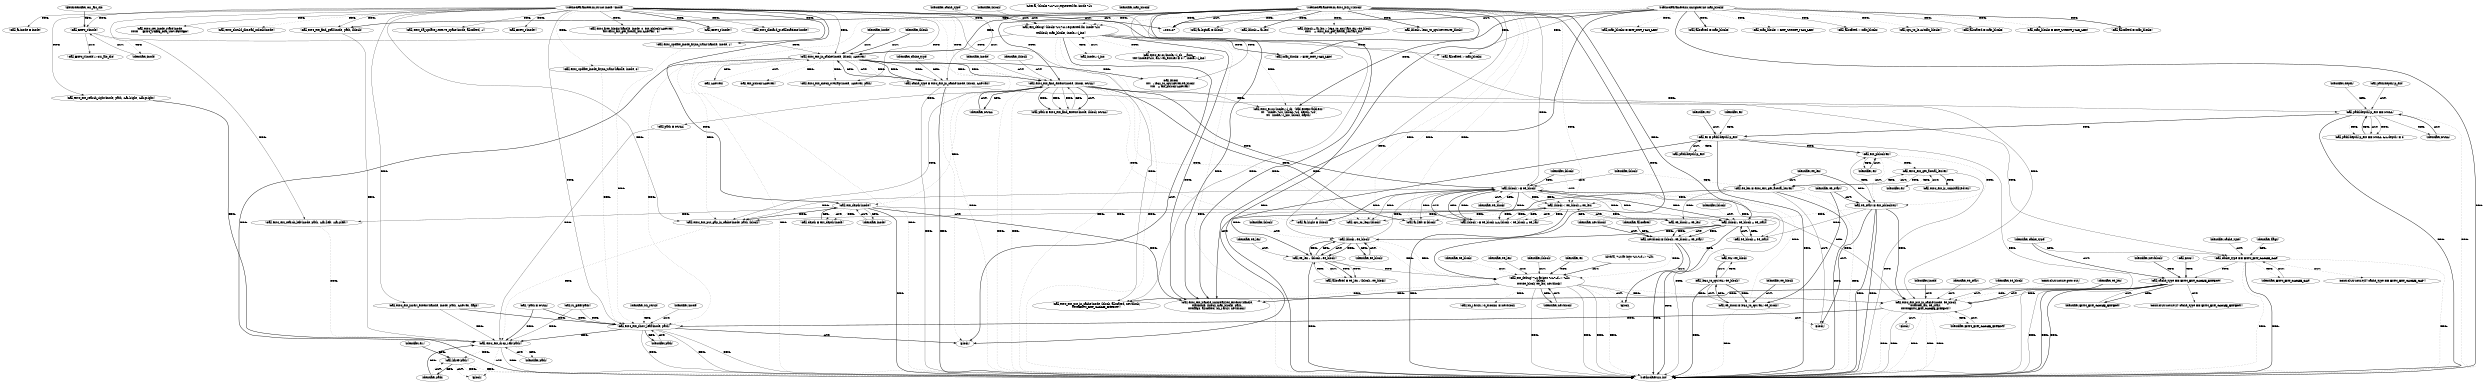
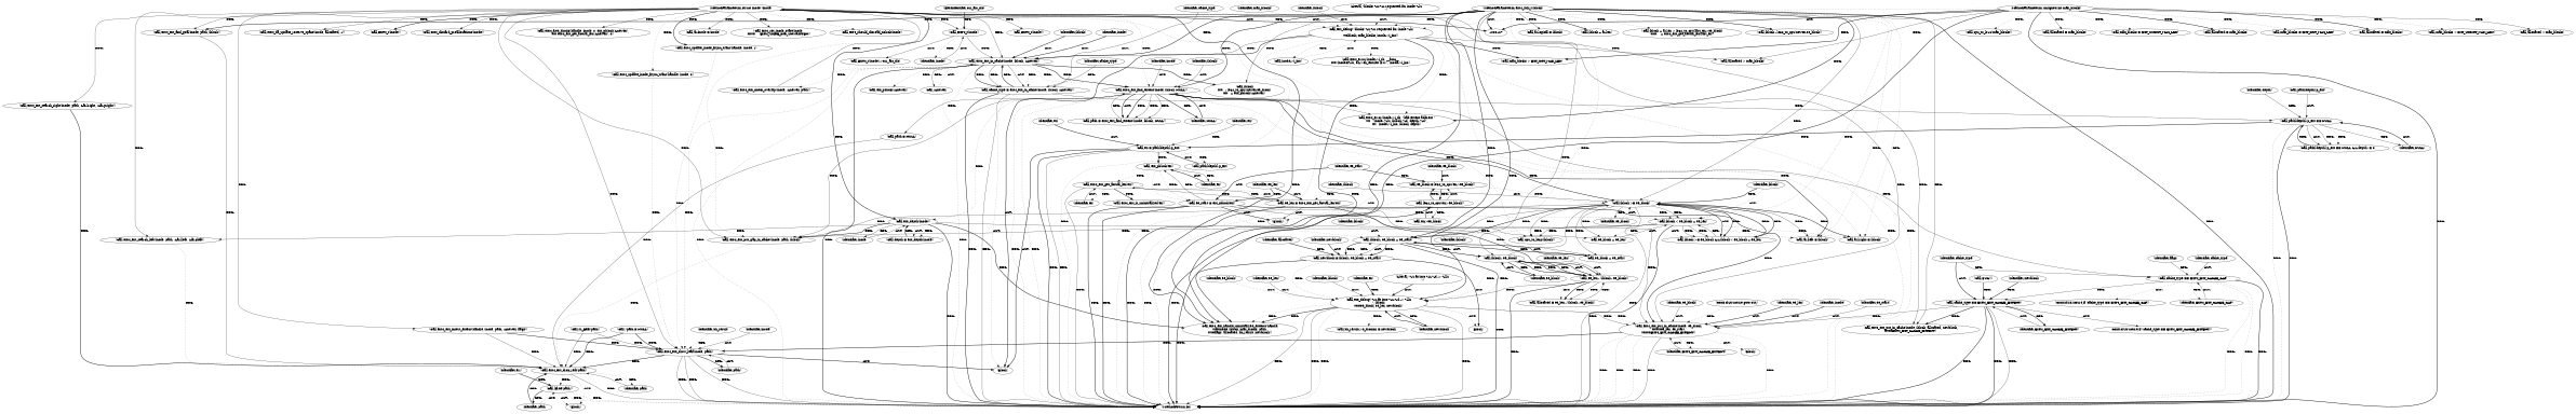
  digraph {
    edge [style=bold]
    n1 [label="(Call,ext4_ext_put_in_cache(inode, ee_block,\n\t\t\t\t\t\t\tee_len, ee_start,\n\t\t\t\t\t\t\tEXT4_EXT_CACHE_EXTENT))"]
    n2 [label="(Call,ext4_ext_show_leaf(inode, path))"]
    n3 [label="(Block,)"]
    n4 [label="(MethodReturn,int)"]
    n5 [label="(Identifier,EXT4_EXT_CACHE_EXTENT)"]
    n6 [label="(Block,)"]
    n7 [label="(Call,ext4_ext_drop_refs(path))"]
    n8 [label="(Identifier,path)"]
    n9 [label="(Call,ext_depth(inode))"]
    n10 [label="(Call,ext4_ext_handle_uninitialized_extents(handle,\n\t\t\t\t\tinode, iblock, max_blocks, path,\n\t\t\t\t\tflags, allocated, bh_result, newblock))"]
    n11 [label="(Identifier,inode)"]
    n12 [label="(Call,ext4_ext_search_left(inode, path, &ar.lleft, &ar.pleft))"]
    n13 [label="(Call,depth = ext_depth(inode))"]
    n14 [label="(Call,ext4_ext_put_gap_in_cache(inode, path, iblock))"]
    n15 [label="(Call,ext4_ext_find_extent(inode, iblock, NULL))"]
    n16 [label="(Call,iblock >= ee_block)"]
    n17 [label="(Call,path[depth].p_ext == NULL)"]
    n18 [label="(Identifier,NULL)"]
    n19 [label="(Call,ar.lleft = iblock)"]
    n20 [label="(Call,ext4_error(inode->i_sb, \"bad extent address \"\n\t\t\t   \"inode: %lu, iblock: %d, depth: %d\",\n\t\t\t   inode->i_ino, iblock, depth))"]
    n21 [label="(Call,ar.lright = iblock)"]
    n22 [label="(Call,path = ext4_ext_find_extent(inode, iblock, NULL))"]
    n23 [label="(Call,cpu_to_le32(iblock))"]
    n24 [label="(Call,path = NULL)"]
    n25 [label="(Call,iblock - ee_block + ee_start)"]
    n26 [label="(Call,iblock < ee_block + ee_len)"]
    n27 [label="(Call,ee_block + ee_start)"]
    n28 [label="(Call,ee_block + ee_len)"]
    n29 [label="(Call,iblock >= ee_block && iblock < ee_block + ee_len)"]
    n30 [label="(Identifier,ee_block)"]
    n31 [label="(Call,ex = path[depth].p_ext)"]
    n32 [label="(Call,path[depth].p_ext == NULL && depth != 0)"]
    n33 [label="(Identifier,NULL)"]
    n34 [label="(Call,ext4_ext_in_cache(inode, iblock, &newex))"]
    n35 [label="(Call,cache_type = ext4_ext_in_cache(inode, iblock, &newex))"]
    n36 [label="(Call,iblock\n\t\t\t\t   - le32_to_cpu(newex.ee_block)\n\t\t\t\t   + ext_pblock(&newex))"]
    n37 [label="(Call,ext4_ext_check_overlap(inode, &newex, path))"]
    n38 [label="(Call,ext_pblock(&newex))"]
    n39 [label="(Call,&newex)"]
    n40 [label="(Call,cache_type == EXT4_EXT_CACHE_GAP)"]
    n41 [label="(Call,EXT4_I(inode))"]
    n42 [label="(Identifier,inode)"]
    n43 [label="(Call,EXT4_I(inode)->cur_aio_dio)"]
    n44 [label="(MethodParameterIn,struct inode *inode)"]
    n45 [label="(Call,ar.inode = inode)"]
    n46 [label="(Call,ext4_set_inode_state(inode,\n \t\t\t\t\t\t     EXT4_STATE_DIO_UNWRITTEN))"]
    n47 [label="(Call,ext4_should_dioread_nolock(inode))"]
    n48 [label="(Call,ext4_ext_find_goal(inode, path, iblock))"]
    n49 [label="(Call,ext4_update_inode_fsync_trans(handle, inode, 1))"]
    n50 [label="(Call,EXT4_I(inode))"]
    n51 [label="(Call,ext4_free_blocks(handle, inode, 0, ext_pblock(&newex),\n\t\t\t\t ext4_ext_get_actual_len(&newex), 0))"]
    n52 [label="(Call,ext4_da_update_reserve_space(inode, allocated, 1))"]
    n53 [label="(Call,ext4_ext_put_in_cache(inode, iblock, allocated, newblock,\n\t\t\t\t\t\tEXT4_EXT_CACHE_EXTENT))"]
    n54 [label="(Call,EXT4_I(inode))"]
    n55 [label="(Call,ext4_discard_preallocations(inode))"]
    n56 [label="(Call,ext4_ext_insert_extent(handle, inode, path, &newex, flags))"]
    n57 [label="(Call,ext4_update_inode_fsync_trans(handle, inode, 0))"]
    n58 [label="(Call,ext4_ext_search_right(inode, path, &ar.lright, &ar.pright))"]
    1000127
    n60 [label="(Call,ext_debug(\"blocks %u/%u requested for inode %lu\n\",\n\t\t\tiblock, max_blocks, inode->i_ino))"]
    n61 [label="(Call,allocated > max_blocks)"]
    n62 [label="(Call,inode->i_ino)"]
    n63 [label="(Call,max_blocks > EXT_INIT_MAX_LEN)"]
    n64 [label="(Call,ext4_error(inode->i_sb, __func__,\n\t\t\t\t\"inode#%lu, eh->eh_entries = 0!\", inode->i_ino))"]
    n65 [label="(MethodParameterIn,ext4_lblk_t iblock)"]
    n66 [label="(Call,ext_debug(\"%u fit into %u:%d -> %llu\n\", iblock,\n\t\t\t\t\tee_block, ee_len, newblock))"]
    n67 [label="(Call,iblock - ee_block)"]
    n68 [label="(Call,ar.logical = iblock)"]
    n69 [label="(Call,iblock + ar.len)"]
    n70 [label="(Call,iblock + ar.len > le32_to_cpu(last_ex->ee_block)\n\t\t\t\t\t    + ext4_ext_get_actual_len(last_ex))"]
    n71 [label="(Call,iblock - le32_to_cpu(newex.ee_block))"]
    n72 [label="(Call,bh_result->b_blocknr = newblock)"]
    n73 [label="(Block,)"]
    n74 [label="(Identifier,newblock)"]
    n75 [label="(Call,ee_len - (iblock - ee_block))"]
    n76 [label="(Identifier,ee_block)"]
    n77 [label="(Call,newblock = iblock - ee_block + ee_start)"]
    n78 [label="(MethodParameterIn,unsigned int max_blocks)"]
    n79 [label="(Call,max_blocks = EXT_UNINIT_MAX_LEN)"]
    n80 [label="(Call,allocated = max_blocks)"]
    n81 [label="(Call,max_blocks = EXT_INIT_MAX_LEN)"]
    n82 [label="(Call,allocated = max_blocks)"]
    n83 [label="(Call,max_blocks > EXT_UNINIT_MAX_LEN)"]
    n84 [label="(Call,allocated > max_blocks)"]
    n85 [label="(Call,cpu_to_le16(max_blocks))"]
    n86 [label="(Call,allocated = max_blocks)"]
    n87 [label="(Call,allocated = ee_len - (iblock - ee_block))"]
    n88 [label="(Call,ee_block = le32_to_cpu(ex->ee_block))"]
    n89 [label="(Call,le32_to_cpu(ex->ee_block))"]
    n90 [label="(Block,)"]
    n91 [label="(Call,ex->ee_block)"]
    n92 [label="(Call,ee_len = ext4_ext_get_actual_len(ex))"]
    n93 [label="(Call,ext4_ext_get_actual_len(ex))"]
    n94 [label="(Identifier,ex)"]
    n95 [label="(Call,ext4_ext_is_uninitialized(ex))"]
    n96 [label="(Call,ext_pblock(ex))"]
    n97 [label="(Call,ee_start = ext_pblock(ex))"]
    n98 [label="(Identifier,ex)"]
    n99 [label="(Call,path[depth].p_ext)"]
    n100 [label="(Call,cache_type == EXT4_EXT_CACHE_EXTENT)"]
    n101 [label="(ControlStructure,if (cache_type == EXT4_EXT_CACHE_EXTENT))"]
    n102 [label="(Identifier,EXT4_EXT_CACHE_EXTENT)"]
    n103 [label="(Identifier,EXT4_EXT_CACHE_GAP)"]
    n104 [label="(ControlStructure,if (cache_type == EXT4_EXT_CACHE_GAP))"]
    n105 [label="(Call,kfree(path))"]
    n106 [label="(Block,)"]
    n107 [label="(Identifier,path)"]
    n108 [label="(Identifier,path)"]
    n109 [label="(Identifier,depth)"]
    n110 [label="(Identifier,bh_result)"]
    n111 [label="(Identifier,iblock)"]
    n112 [label="(Identifier,ex)"]
    n113 [label="(Identifier,iblock)"]
    n114 [label="(Identifier,ee_block)"]
    n115 [label="(Identifier,allocated)"]
    n116 [label="(FieldIdentifier,cur_aio_dio)"]
    n117 [label="(Identifier,ee_start)"]
    n118 [label="(Identifier,ee_len)"]
    n119 [label="(Identifier,err)"]
    n120 [label="(Identifier,cache_type)"]
    n121 [label="(Identifier,newblock)"]
    n122 [label="(ControlStructure,goto out;)"]
    n123 [label="(Identifier,ee_block)"]
    n124 [label="(Identifier,inode)"]
    n125 [label="(Call,BUG())"]
    n126 [label="(Call,*path = NULL)"]
    n127 [label="(Identifier,ee_len)"]
    n128 [label="(Identifier,inode)"]
    n129 [label="(Identifier,inode)"]
    n130 [label="(Identifier,iblock)"]
    n131 [label="(Identifier,ee_len)"]
    n132 [label="(Identifier,max_blocks)"]
    n133 [label="(Identifier,iblock)"]
    n134 [label="(Identifier,ex)"]
    n135 [label="(Identifier,ee_start)"]
    n136 [label="(Identifier,newblock)"]
    n137 [label="(Identifier,cache_type)"]
    n138 [label="(Identifier,ee_block)"]
    n139 [label="(Identifier,iblock)"]
    n140 [label="(Call,IS_ERR(path))"]
    n141 [label="(Identifier,iblock)"]
    n142 [label="(Identifier,cache_type)"]
    n143 [label="(Identifier,iblock)"]
    n144 [label="(Identifier,cache_type)"]
    n145 [label="(Identifier,inode)"]
    n146 [label="(Identifier,ee_len)"]
    n147 [label="(Literal,\"%u fit into %u:%d -> %llu\n\")"]
    n148 [label="(Literal,\"blocks %u/%u requested for inode %lu\n\")"]
    n149 [label="(Identifier,ex)"]
    n150 [label="(Identifier,flags)"]
    n151 [label="(Call,path[depth].p_ext)"]
    n152 [label="(Identifier,iblock)"]
    n1 -> n2 [label="DDG: "]
    n1 -> n3 [label="AST: " style=dotted]
    n1 -> n4 [label="DDG: " style=solid]
    n1 -> n4 [label="DDG: " style=dotted]
    n1 -> n4 [label="DDG: " style=dotted]
    n1 -> n4 [label="DDG: " style=dotted]
    n1 -> n4 [label="DDG: " style=dotted]
    n1 -> n5 [label="CFG: " style=dotted]
    n2 -> n4 [label="DDG: " style=solid]
    n2 -> n4 [label="DDG: " style=solid]
    n2 -> n4 [label="DDG: " style=solid]
    n2 -> n6 [label="AST: "]
    n2 -> n7 [label="DDG: "]
    n2 -> n8 [label="CFG: "]
    n5 -> n1 [label="AST: " style=solid]
    n7 -> n4 [label="DDG: " style=solid]
    n7 -> n105 [label="DDG: " style=dotted]
    n7 -> n106 [label="AST: " style=dotted]
    n7 -> n107 [label="CFG: " style=dotted]
    n8 -> n2 [label="AST: " style=solid]
    n9 -> n1 [label="DDG: " style=solid]
    n9 -> n4 [label="DDG: "]
    n9 -> n10 [label="DDG: "]
    n9 -> n11 [label="CFG: " style=solid]
    n9 -> n12 [label="DDG: " style=solid]
    n9 -> n13 [label="AST: " style=dotted]
    n9 -> n13 [label="DDG: " style=dotted]
    n9 -> n14 [label="DDG: "]
    n11 -> n9 [label="AST: " style=solid]
    n12 -> n7 [label="DDG: " style=dotted]
    n13 -> n9 [label="CFG: "]
    n14 -> n7 [label="DDG: " style=dotted]
    n15 -> n4 [label="DDG: " style=dotted]
    n15 -> n4 [label="DDG: " style=dotted]
    n15 -> n9 [label="DDG: " style=dotted]
    n15 -> n14 [label="DDG: " style=solid]
    n15 -> n16 [label="DDG: "]
    n15 -> n17 [label="DDG: " style=solid]
    n15 -> n18 [label="CFG: "]
    n15 -> n19 [label="DDG: "]
    n15 -> n20 [label="DDG: " style=solid]
    n15 -> n21 [label="DDG: " style=dotted]
    n15 -> n22 [label="AST: "]
    n15 -> n22 [label="DDG: "]
    n15 -> n22 [label="DDG: " style=solid]
    n15 -> n22 [label="DDG: " style=solid]
    n15 -> n23 [label="DDG: " style=dotted]
    n15 -> n24 [label="DDG: " style=solid]
    n16 -> n4 [label="DDG: " style=solid]
    n16 -> n14 [label="DDG: " style=solid]
    n16 -> n19 [label="DDG: " style=solid]
    n16 -> n21 [label="DDG: "]
    n16 -> n23 [label="DDG: " style=solid]
    n16 -> n25 [label="DDG: "]
    n16 -> n25 [label="DDG: " style=solid]
    n16 -> n26 [label="DDG: " style=dotted]
    n16 -> n26 [label="DDG: " style=solid]
    n16 -> n27 [label="DDG: " style=solid]
    n16 -> n28 [label="DDG: " style=solid]
    n16 -> n29 [label="AST: "]
    n16 -> n29 [label="DDG: "]
    n16 -> n29 [label="DDG: "]
    n16 -> n30 [label="CFG: " style=solid]
    n17 -> n4 [label="DDG: "]
    n17 -> n4 [label="DDG: " style=dotted]
    n17 -> n31 [label="DDG: "]
    n17 -> n32 [label="AST: " style=solid]
    n17 -> n32 [label="DDG: " style=solid]
    n17 -> n32 [label="DDG: " style=dotted]
    n17 -> n33 [label="CFG: " style=solid]
    n18 -> n15 [label="AST: "]
    n22 -> n15 [label="CFG: " style=solid]
    n24 -> n7 [label="DDG: " style=solid]
    n25 -> n4 [label="DDG: "]
    n25 -> n27 [label="CFG: "]
    n25 -> n67 [label="DDG: "]
    n25 -> n77 [label="AST: " style=solid]
    n25 -> n77 [label="DDG: "]
    n25 -> n77 [label="DDG: "]
    n26 -> n4 [label="DDG: "]
    n26 -> n14 [label="DDG: " style=solid]
    n26 -> n19 [label="DDG: " style=dotted]
    n26 -> n21 [label="DDG: " style=dotted]
    n26 -> n23 [label="DDG: " style=solid]
    n26 -> n25 [label="DDG: " style=dotted]
    n26 -> n28 [label="CFG: " style=dotted]
    n26 -> n29 [label="AST: " style=dotted]
    n26 -> n29 [label="DDG: " style=solid]
    n26 -> n29 [label="DDG: " style=solid]
    n27 -> n25 [label="AST: "]
    n28 -> n26 [label="AST: " style=solid]
    n29 -> n16 [label="CFG: "]
    n29 -> n26 [label="CFG: " style=solid]
    n30 -> n16 [label="AST: " style=dotted]
    n31 -> n4 [label="DDG: " style=solid]
    n31 -> n4 [label="DDG: "]
    n31 -> n6 [label="AST: "]
    n31 -> n96 [label="DDG: "]
    n31 -> n99 [label="CFG: " style=dotted]
    n32 -> n17 [label="CFG: "]
    n33 -> n17 [label="AST: "]
    n34 -> n2 [label="DDG: " style=dotted]
    n34 -> n4 [label="DDG: " style=dotted]
    n34 -> n4 [label="DDG: "]
    n34 -> n4 [label="DDG: " style=dotted]
    n34 -> n15 [label="DDG: "]
    n34 -> n15 [label="DDG: " style=dotted]
    n34 -> n35 [label="AST: " style=solid]
    n34 -> n35 [label="DDG: " style=dotted]
    n34 -> n35 [label="DDG: "]
    n34 -> n35 [label="DDG: " style=solid]
    n34 -> n36 [label="DDG: "]
    n34 -> n37 [label="DDG: " style=dotted]
    n34 -> n38 [label="DDG: " style=dotted]
    n34 -> n39 [label="CFG: " style=solid]
    n35 -> n4 [label="DDG: "]
    n35 -> n4 [label="DDG: " style=solid]
    n35 -> n6 [label="AST: " style=dotted]
    n35 -> n34 [label="CFG: "]
    n35 -> n40 [label="DDG: " style=solid]
    n39 -> n34 [label="AST: " style=dotted]
    n40 -> n4 [label="DDG: "]
    n40 -> n4 [label="DDG: " style=dotted]
    n40 -> n4 [label="DDG: " style=dotted]
    n40 -> n100 [label="DDG: " style=solid]
    n40 -> n103 [label="CFG: " style=dotted]
    n40 -> n104 [label="AST: " style=dotted]
    n41 -> n34 [label="DDG: " style=solid]
    n41 -> n42 [label="CFG: " style=dotted]
    n41 -> n43 [label="AST: " style=solid]
    n42 -> n41 [label="AST: " style=solid]
    n44 -> n1 [label="DDG: " style=solid]
    n44 -> n2 [label="DDG: " style=solid]
    n44 -> n4 [label="DDG: " style=dotted]
    n44 -> n9 [label="DDG: "]
    n44 -> n10 [label="DDG: "]
    n44 -> n12 [label="DDG: " style=solid]
    n44 -> n14 [label="DDG: " style=solid]
    n44 -> n15 [label="DDG: " style=dotted]
    n44 -> n34 [label="DDG: " style=solid]
-   n44 -> n37 [label="DDG: " style=solid]
+   n37 -> n44 [label="DDG: " style=solid]
    n44 -> n41 [label="DDG: " style=solid]
    n44 -> n45 [label="DDG: " style=solid]
    n44 -> n46 [label="DDG: " style=solid]
    n44 -> n47 [label="DDG: " style=dotted]
    n44 -> n48 [label="DDG: " style=solid]
    n44 -> n49 [label="DDG: "]
    n44 -> n50 [label="DDG: " style=solid]
    n44 -> n51 [label="DDG: " style=solid]
    n44 -> n52 [label="DDG: " style=solid]
    n44 -> n53 [label="DDG: " style=solid]
    n44 -> n54 [label="DDG: "]
    n44 -> n55 [label="DDG: " style=solid]
    n44 -> n56 [label="DDG: " style=solid]
    n44 -> n57 [label="DDG: " style=dotted]
    n44 -> n58 [label="DDG: " style=solid]
    n44 -> 1000127 [label="AST: "]
    n48 -> n7 [label="DDG: " style=solid]
    n49 -> n2 [label="DDG: " style=dotted]
    n56 -> n2 [label="DDG: "]
    n56 -> n7 [label="DDG: " style=solid]
    n57 -> n2 [label="DDG: " style=dotted]
    n58 -> n7 [label="DDG: "]
    n60 -> n4 [label="DDG: " style=dotted]
    n60 -> n4 [label="DDG: " style=dotted]
    n60 -> n4 [label="DDG: " style=dotted]
    n60 -> n6 [label="AST: "]
    n60 -> n10 [label="DDG: "]
    n60 -> n20 [label="DDG: " style=dotted]
    n60 -> n34 [label="DDG: " style=solid]
    n60 -> n61 [label="DDG: " style=solid]
    n60 -> n62 [label="CFG: " style=dotted]
    n60 -> n63 [label="DDG: "]
    n60 -> n64 [label="DDG: " style=dotted]
    n62 -> n60 [label="AST: " style=dotted]
    n65 -> n4 [label="DDG: "]
    n65 -> n10 [label="DDG: "]
    n65 -> n14 [label="DDG: " style=dotted]
    n65 -> n15 [label="DDG: "]
    n65 -> n16 [label="DDG: " style=solid]
    n65 -> n19 [label="DDG: " style=dotted]
    n65 -> n20 [label="DDG: "]
-   n65 -> n21 [label="DDG: " style=dotted]
+   n65 -> n21 [label="CFG: " style=dotted]
    n65 -> n23 [label="DDG: " style=dotted]
    n65 -> n25 [label="DDG: "]
    n65 -> n26 [label="DDG: " style=dotted]
    n65 -> n34 [label="DDG: "]
    n65 -> n36 [label="DDG: " style=solid]
    n65 -> n48 [label="DDG: "]
    n65 -> n53 [label="DDG: " style=solid]
    n65 -> 1000127 [label="AST: "]
    n65 -> n60 [label="DDG: " style=dotted]
    n65 -> n66 [label="DDG: "]
    n65 -> n67 [label="DDG: " style=solid]
    n65 -> n68 [label="DDG: " style=solid]
    n65 -> n69 [label="DDG: "]
    n65 -> n70 [label="DDG: " style=dotted]
    n65 -> n71 [label="DDG: "]
    n66 -> n1 [label="DDG: " style=solid]
    n66 -> n1 [label="DDG: " style=dotted]
    n66 -> n4 [label="DDG: " style=solid]
    n66 -> n4 [label="DDG: " style=solid]
    n66 -> n4 [label="DDG: " style=dotted]
    n66 -> n4 [label="DDG: " style=solid]
    n66 -> n10 [label="DDG: "]
    n66 -> n10 [label="DDG: " style=dotted]
    n66 -> n72 [label="DDG: " style=dotted]
    n66 -> n73 [label="AST: " style=dotted]
    n66 -> n74 [label="CFG: "]
    n67 -> n16 [label="DDG: " style=solid]
    n67 -> n66 [label="DDG: " style=dotted]
    n67 -> n66 [label="DDG: " style=dotted]
    n67 -> n75 [label="AST: "]
    n67 -> n75 [label="DDG: "]
    n67 -> n75 [label="DDG: "]
    n67 -> n76 [label="CFG: "]
    n74 -> n66 [label="AST: "]
    n75 -> n4 [label="DDG: "]
    n75 -> n66 [label="DDG: " style=solid]
    n75 -> n67 [label="CFG: "]
    n75 -> n87 [label="AST: " style=dotted]
    n75 -> n87 [label="DDG: "]
    n75 -> n87 [label="DDG: " style=solid]
    n76 -> n67 [label="AST: "]
    n77 -> n4 [label="DDG: "]
-   n77 -> n91 [label="CFG: " style=dotted]
+   n77 -> n25 [label="CFG: " style=dotted]
    n77 -> n66 [label="DDG: " style=dotted]
    n77 -> n73 [label="AST: "]
    n78 -> n4 [label="DDG: "]
    n78 -> n10 [label="DDG: "]
    n78 -> 1000127 [label="AST: "]
    n78 -> n60 [label="DDG: " style=dotted]
    n78 -> n61 [label="DDG: " style=solid]
    n78 -> n63 [label="DDG: "]
    n78 -> n79 [label="DDG: " style=dotted]
    n78 -> n80 [label="DDG: "]
    n78 -> n81 [label="DDG: " style=dotted]
    n78 -> n82 [label="DDG: "]
    n78 -> n83 [label="DDG: " style=dotted]
    n78 -> n84 [label="DDG: " style=solid]
    n78 -> n85 [label="DDG: " style=dotted]
    n78 -> n86 [label="DDG: " style=solid]
    n87 -> n75 [label="CFG: " style=solid]
    n88 -> n4 [label="DDG: " style=dotted]
    n88 -> n16 [label="DDG: " style=dotted]
    n88 -> n89 [label="CFG: "]
    n88 -> n90 [label="AST: " style=dotted]
    n89 -> n4 [label="DDG: "]
    n89 -> n88 [label="AST: " style=solid]
    n89 -> n88 [label="DDG: "]
    n89 -> n91 [label="CFG: " style=solid]
    n91 -> n89 [label="AST: "]
    n92 -> n4 [label="DDG: "]
    n92 -> n4 [label="DDG: " style=dotted]
    n92 -> n26 [label="DDG: " style=dotted]
    n92 -> n28 [label="DDG: " style=solid]
    n92 -> n75 [label="DDG: "]
    n92 -> n90 [label="AST: " style=solid]
    n92 -> n93 [label="CFG: " style=solid]
    n93 -> n4 [label="DDG: " style=solid]
    n93 -> n92 [label="AST: " style=dotted]
    n93 -> n92 [label="DDG: " style=solid]
    n93 -> n94 [label="CFG: " style=dotted]
    n93 -> n95 [label="DDG: "]
    n94 -> n93 [label="AST: " style=solid]
    n96 -> n93 [label="DDG: " style=dotted]
    n96 -> n97 [label="AST: " style=dotted]
    n96 -> n97 [label="DDG: " style=dotted]
    n96 -> n98 [label="CFG: " style=solid]
    n97 -> n1 [label="DDG: "]
    n97 -> n4 [label="DDG: "]
    n97 -> n4 [label="DDG: "]
    n97 -> n25 [label="DDG: " style=dotted]
    n97 -> n27 [label="DDG: " style=solid]
    n97 -> n90 [label="AST: "]
    n97 -> n96 [label="CFG: " style=solid]
    n98 -> n96 [label="AST: "]
    n99 -> n31 [label="AST: "]
    n100 -> n1 [label="DDG: " style=solid]
    n100 -> n4 [label="DDG: "]
    n100 -> n4 [label="DDG: "]
    n100 -> n4 [label="DDG: " style=solid]
    n100 -> n53 [label="DDG: "]
    n100 -> n101 [label="AST: " style=solid]
    n100 -> n102 [label="CFG: "]
    n102 -> n100 [label="AST: " style=solid]
    n103 -> n40 [label="AST: " style=solid]
    n105 -> n4 [label="DDG: " style=dotted]
    n105 -> n4 [label="DDG: " style=dotted]
    n105 -> n106 [label="AST: " style=dotted]
    n105 -> n108 [label="CFG: "]
    n107 -> n7 [label="AST: " style=solid]
    n108 -> n7 [label="CFG: "]
    n108 -> n105 [label="AST: " style=dotted]
    n109 -> n17 [label="CFG: " style=solid]
    n110 -> n2 [label="CFG: " style=dotted]
    n111 -> n67 [label="AST: " style=dotted]
    n112 -> n31 [label="CFG: " style=solid]
    n113 -> n34 [label="AST: "]
    n114 -> n66 [label="AST: " style=dotted]
    n115 -> n77 [label="CFG: "]
    n116 -> n41 [label="CFG: "]
    n117 -> n88 [label="CFG: "]
    n117 -> n97 [label="AST: "]
    n118 -> n92 [label="AST: "]
    n118 -> n97 [label="CFG: "]
    n119 -> n105 [label="CFG: "]
    n120 -> n40 [label="AST: " style=solid]
    n121 -> n100 [label="CFG: "]
    n122 -> n1 [label="CFG: " style=dotted]
    n123 -> n88 [label="AST: "]
    n124 -> n34 [label="AST: "]
    n125 -> n100 [label="CFG: "]
    n126 -> n2 [label="DDG: "]
    n126 -> n7 [label="DDG: "]
    n127 -> n1 [label="AST: "]
    n128 -> n1 [label="AST: "]
    n129 -> n15 [label="AST: " style=solid]
    n130 -> n16 [label="CFG: "]
    n130 -> n26 [label="AST: " style=dotted]
    n131 -> n66 [label="AST: " style=solid]
    n132 -> n60 [label="AST: " style=dotted]
    n133 -> n66 [label="AST: " style=solid]
    n134 -> n66 [label="CFG: "]
    n135 -> n1 [label="AST: " style=solid]
    n136 -> n77 [label="AST: "]
    n137 -> n35 [label="CFG: " style=solid]
    n138 -> n1 [label="AST: " style=solid]
    n139 -> n15 [label="AST: " style=solid]
    n140 -> n2 [label="DDG: " style=solid]
    n140 -> n7 [label="DDG: " style=solid]
    n141 -> n16 [label="AST: " style=solid]
    n141 -> n92 [label="CFG: " style=dotted]
    n142 -> n35 [label="AST: " style=solid]
    n142 -> n60 [label="CFG: " style=dotted]
    n143 -> n60 [label="AST: " style=solid]
    n144 -> n40 [label="CFG: " style=solid]
    n144 -> n100 [label="AST: "]
    n145 -> n2 [label="AST: " style=solid]
    n146 -> n75 [label="AST: " style=solid]
    n147 -> n66 [label="AST: "]
    n148 -> n60 [label="AST: " style=dotted]
    n149 -> n31 [label="AST: "]
    n150 -> n40 [label="CFG: " style=solid]
    n151 -> n17 [label="AST: " style=solid]
    n152 -> n25 [label="AST: " style=dotted]
  }
